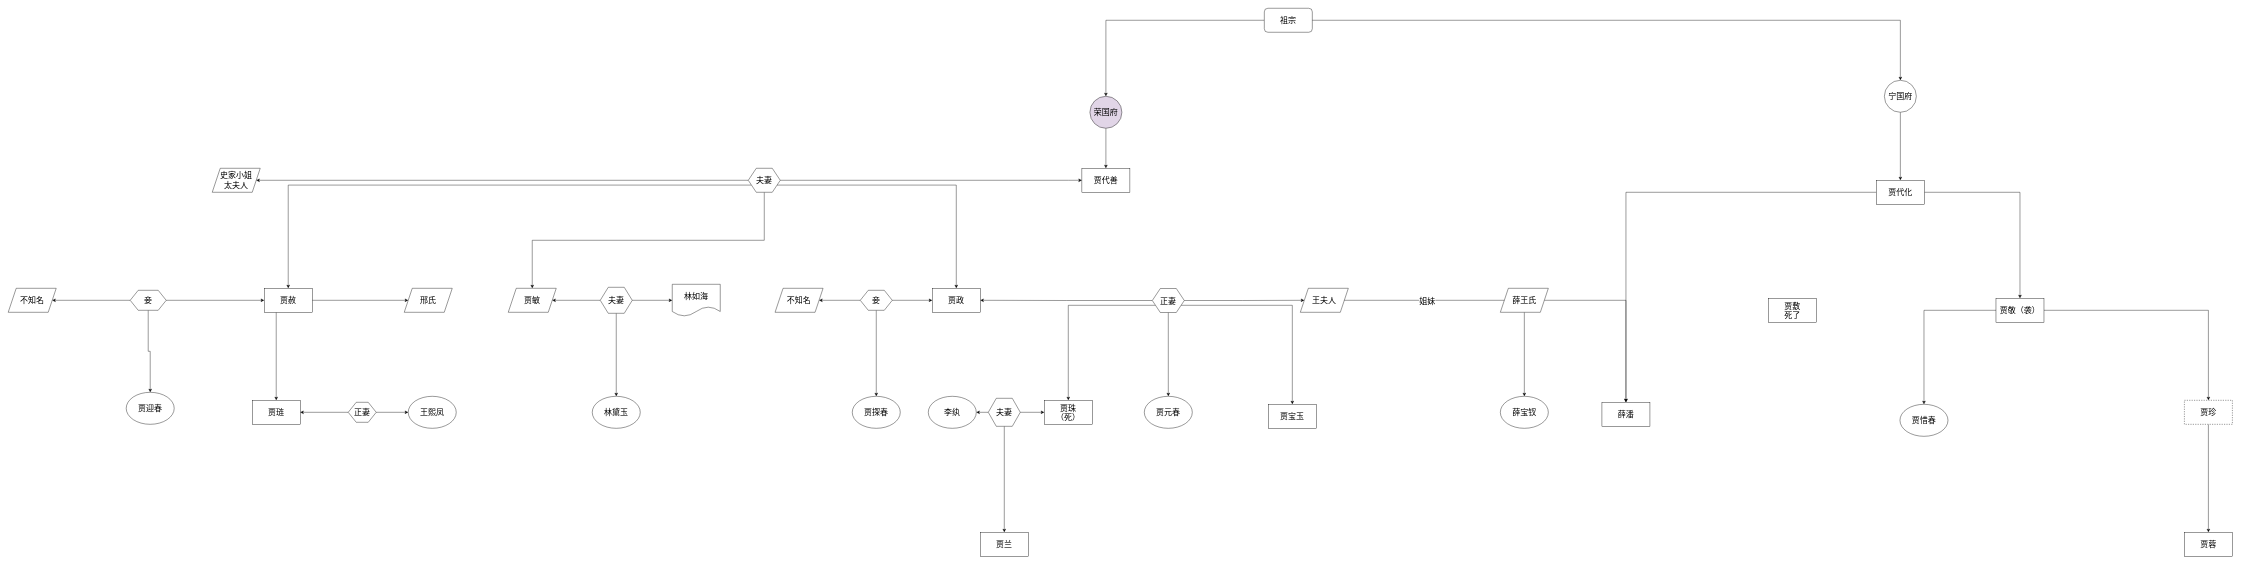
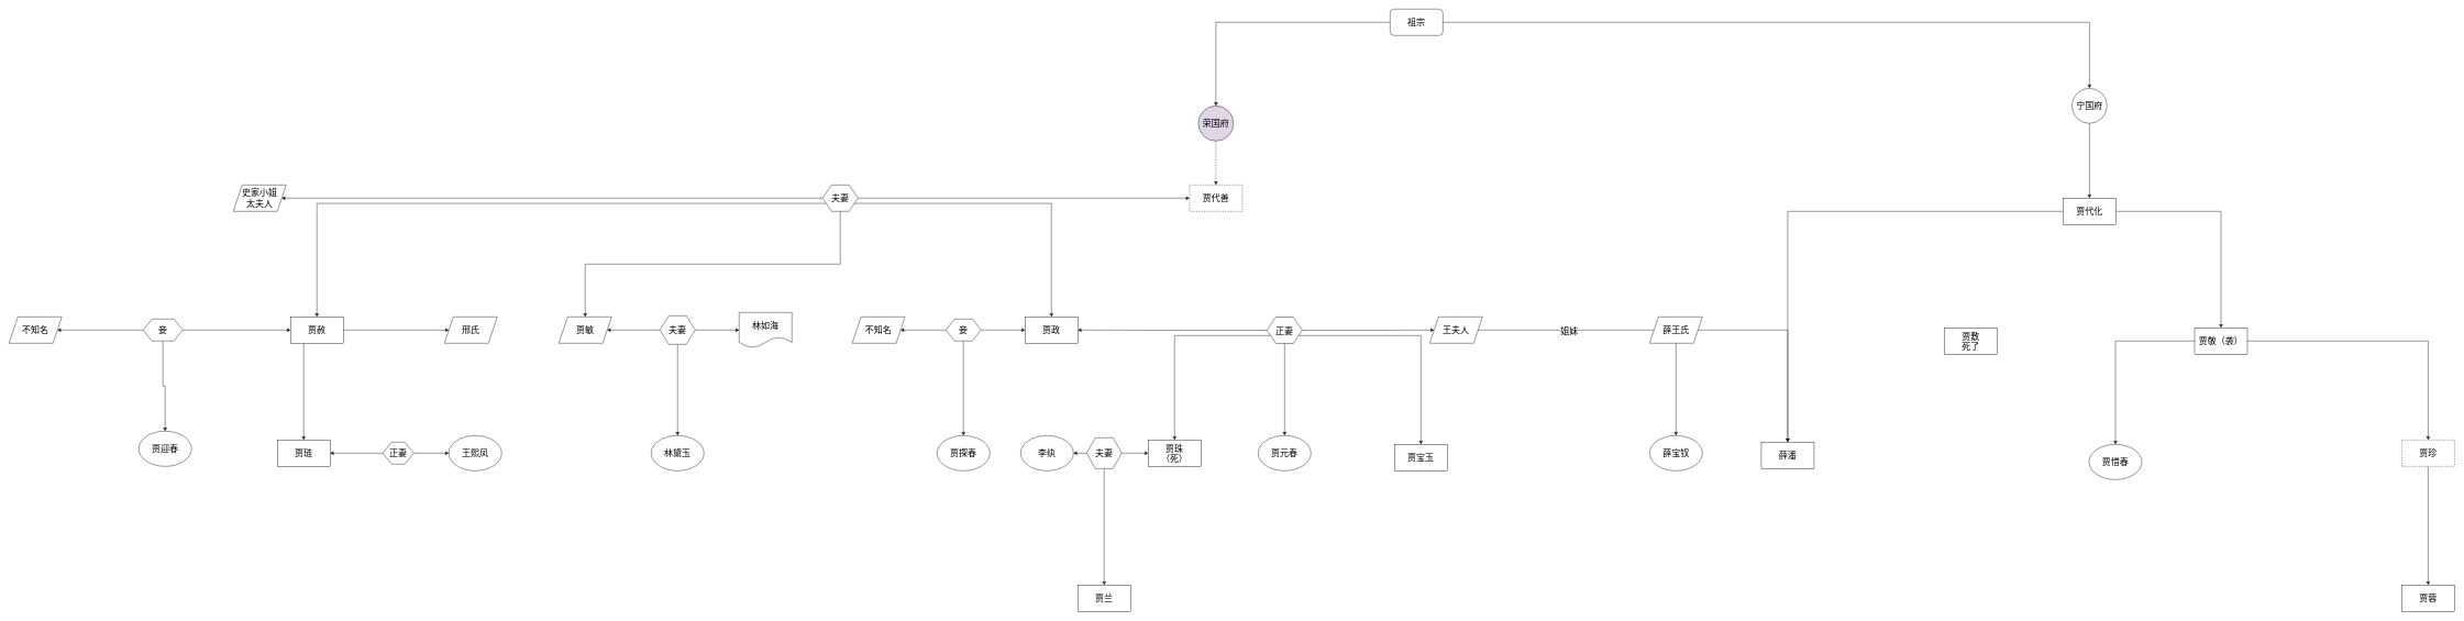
  <mxCell id="0" />
  <mxCell id="1" parent="0" />
- <mxCell id="2" value="" style="edgeStyle=orthogonalEdgeStyle;rounded=0;orthogonalLoop=1;jettySize=auto;html=1;" parent="1" source="3" target="16" edge="1"><mxGeometry relative="1" as="geometry" /></mxCell>
+ <mxCell id="2" value="" style="edgeStyle=orthogonalEdgeStyle;rounded=0;orthogonalLoop=1;jettySize=auto;html=1;dashed=1;" parent="1" source="3" target="16" edge="1"><mxGeometry relative="1" as="geometry" /></mxCell>
  <mxCell id="3" value="&lt;font style=&quot;font-size: 20px;&quot;&gt;荣国府&lt;/font&gt;" style="ellipse;whiteSpace=wrap;html=1;aspect=fixed;fillColor=#e1d5e7;" parent="1" vertex="1"><mxGeometry x="2724" y="240" width="80" height="80" as="geometry" /></mxCell>
  <mxCell id="4" value="" style="edgeStyle=orthogonalEdgeStyle;rounded=0;orthogonalLoop=1;jettySize=auto;html=1;" parent="1" source="5" target="8" edge="1"><mxGeometry relative="1" as="geometry" /></mxCell>
  <mxCell id="5" value="&lt;font style=&quot;font-size: 20px;&quot;&gt;宁国府&lt;/font&gt;" style="ellipse;whiteSpace=wrap;html=1;aspect=fixed;" parent="1" vertex="1"><mxGeometry x="4710" y="200" width="80" height="80" as="geometry" /></mxCell>
  <mxCell id="6" value="" style="edgeStyle=orthogonalEdgeStyle;rounded=0;orthogonalLoop=1;jettySize=auto;html=1;" parent="1" source="8" target="11" edge="1"><mxGeometry relative="1" as="geometry" /></mxCell>
  <mxCell id="7" value="" style="edgeStyle=orthogonalEdgeStyle;rounded=0;orthogonalLoop=1;jettySize=auto;html=1;" parent="1" source="8" target="79" edge="1"><mxGeometry relative="1" as="geometry" /></mxCell>
  <mxCell id="8" value="&lt;font style=&quot;font-size: 20px;&quot;&gt;贾代化&lt;/font&gt;" style="whiteSpace=wrap;html=1;" parent="1" vertex="1"><mxGeometry x="4690" y="450" width="120" height="60" as="geometry" /></mxCell>
  <mxCell id="9" value="" style="edgeStyle=orthogonalEdgeStyle;rounded=0;orthogonalLoop=1;jettySize=auto;html=1;exitX=1;exitY=0.5;exitDx=0;exitDy=0;" parent="1" source="11" target="14" edge="1"><mxGeometry relative="1" as="geometry" /></mxCell>
  <mxCell id="10" style="edgeStyle=orthogonalEdgeStyle;rounded=0;orthogonalLoop=1;jettySize=auto;html=1;exitX=0;exitY=0.5;exitDx=0;exitDy=0;" parent="1" source="11" target="51" edge="1"><mxGeometry relative="1" as="geometry"><mxPoint x="4819" y="1020" as="targetPoint" /></mxGeometry></mxCell>
  <mxCell id="11" value="&lt;font style=&quot;font-size: 20px;&quot;&gt;贾敬（袭）&lt;/font&gt;" style="whiteSpace=wrap;html=1;" parent="1" vertex="1"><mxGeometry x="4989" y="745" width="120" height="60" as="geometry" /></mxCell>
  <mxCell id="12" value="&lt;font style=&quot;font-size: 20px;&quot;&gt;贾敷&lt;br&gt;死了&lt;/font&gt;" style="whiteSpace=wrap;html=1;" parent="1" vertex="1"><mxGeometry x="4420" y="745" width="120" height="60" as="geometry" /></mxCell>
  <mxCell id="13" value="" style="edgeStyle=orthogonalEdgeStyle;rounded=0;orthogonalLoop=1;jettySize=auto;html=1;" parent="1" source="14" target="15" edge="1"><mxGeometry relative="1" as="geometry" /></mxCell>
  <mxCell id="14" value="&lt;font style=&quot;font-size: 20px;&quot;&gt;贾珍&lt;/font&gt;" style="whiteSpace=wrap;html=1;dashed=1;" parent="1" vertex="1"><mxGeometry x="5460" y="1000" width="120" height="60" as="geometry" /></mxCell>
  <mxCell id="15" value="&lt;font style=&quot;font-size: 20px;&quot;&gt;贾蓉&lt;/font&gt;" style="whiteSpace=wrap;html=1;" parent="1" vertex="1"><mxGeometry x="5460" y="1330" width="120" height="60" as="geometry" /></mxCell>
- <mxCell id="16" value="&lt;font style=&quot;font-size: 20px;&quot;&gt;贾代善&lt;/font&gt;" style="whiteSpace=wrap;html=1;" parent="1" vertex="1"><mxGeometry x="2704" y="420" width="120" height="60" as="geometry" /></mxCell>
+ <mxCell id="16" value="&lt;font style=&quot;font-size: 20px;&quot;&gt;贾代善&lt;/font&gt;" style="whiteSpace=wrap;html=1;dashed=1;" parent="1" vertex="1"><mxGeometry x="2704" y="420" width="120" height="60" as="geometry" /></mxCell>
  <mxCell id="17" value="&lt;font style=&quot;font-size: 20px;&quot;&gt;史家小姐&lt;br&gt;太夫人&lt;br&gt;&lt;/font&gt;" style="shape=parallelogram;perimeter=parallelogramPerimeter;whiteSpace=wrap;html=1;fixedSize=1;" parent="1" vertex="1"><mxGeometry x="530" y="420" width="120" height="60" as="geometry" /></mxCell>
  <mxCell id="18" value="" style="endArrow=classic;html=1;rounded=0;entryX=0.5;entryY=0;entryDx=0;entryDy=0;exitX=0;exitY=0.5;exitDx=0;exitDy=0;" parent="1" source="65" target="3" edge="1"><mxGeometry width="50" height="50" relative="1" as="geometry"><mxPoint x="3140" y="50" as="sourcePoint" /><mxPoint x="3070" y="310" as="targetPoint" /><Array as="points"><mxPoint x="2764" y="50" /></Array></mxGeometry></mxCell>
  <mxCell id="19" style="edgeStyle=orthogonalEdgeStyle;rounded=0;orthogonalLoop=1;jettySize=auto;html=1;exitX=1;exitY=0.5;exitDx=0;exitDy=0;entryX=0;entryY=0.5;entryDx=0;entryDy=0;" parent="1" source="24" target="16" edge="1"><mxGeometry relative="1" as="geometry"><Array as="points"><mxPoint x="2670" y="450" /><mxPoint x="2670" y="450" /></Array></mxGeometry></mxCell>
  <mxCell id="20" style="edgeStyle=orthogonalEdgeStyle;rounded=0;orthogonalLoop=1;jettySize=auto;html=1;exitX=0;exitY=0.5;exitDx=0;exitDy=0;entryX=1;entryY=0.5;entryDx=0;entryDy=0;" parent="1" source="24" target="17" edge="1"><mxGeometry relative="1" as="geometry" /></mxCell>
  <mxCell id="21" style="edgeStyle=orthogonalEdgeStyle;rounded=0;orthogonalLoop=1;jettySize=auto;html=1;exitX=0;exitY=0.75;exitDx=0;exitDy=0;" parent="1" source="24" target="27" edge="1"><mxGeometry relative="1" as="geometry"><mxPoint x="2440" y="710" as="targetPoint" /></mxGeometry></mxCell>
  <mxCell id="22" style="edgeStyle=orthogonalEdgeStyle;rounded=0;orthogonalLoop=1;jettySize=auto;html=1;exitX=1;exitY=0.75;exitDx=0;exitDy=0;" parent="1" source="24" target="28" edge="1"><mxGeometry relative="1" as="geometry"><mxPoint x="2620" y="730" as="targetPoint" /></mxGeometry></mxCell>
  <mxCell id="23" style="edgeStyle=orthogonalEdgeStyle;rounded=0;orthogonalLoop=1;jettySize=auto;html=1;exitX=0.5;exitY=1;exitDx=0;exitDy=0;" parent="1" source="24" target="52" edge="1"><mxGeometry relative="1" as="geometry"><mxPoint x="1520" y="740" as="targetPoint" /></mxGeometry></mxCell>
  <mxCell id="24" value="&lt;font style=&quot;font-size: 20px;&quot;&gt;夫妻&lt;/font&gt;" style="shape=hexagon;perimeter=hexagonPerimeter2;whiteSpace=wrap;html=1;fixedSize=1;" parent="1" vertex="1"><mxGeometry x="1870" y="420" width="80" height="60" as="geometry" /></mxCell>
  <mxCell id="25" style="edgeStyle=orthogonalEdgeStyle;rounded=0;orthogonalLoop=1;jettySize=auto;html=1;exitX=0.25;exitY=1;exitDx=0;exitDy=0;" parent="1" source="27" target="59" edge="1"><mxGeometry relative="1" as="geometry"><mxPoint x="900" y="1050" as="targetPoint" /></mxGeometry></mxCell>
  <mxCell id="26" style="edgeStyle=orthogonalEdgeStyle;rounded=0;orthogonalLoop=1;jettySize=auto;html=1;exitX=1;exitY=0.5;exitDx=0;exitDy=0;entryX=0;entryY=0.5;entryDx=0;entryDy=0;" parent="1" source="27" target="64" edge="1"><mxGeometry relative="1" as="geometry" /></mxCell>
  <mxCell id="27" value="&lt;font style=&quot;font-size: 20px;&quot;&gt;贾赦&lt;/font&gt;" style="rounded=0;whiteSpace=wrap;html=1;" parent="1" vertex="1"><mxGeometry x="660" y="720" width="120" height="60" as="geometry" /></mxCell>
  <mxCell id="28" value="&lt;font style=&quot;font-size: 20px;&quot;&gt;贾政&lt;/font&gt;" style="rounded=0;whiteSpace=wrap;html=1;" parent="1" vertex="1"><mxGeometry x="2330" y="720" width="120" height="60" as="geometry" /></mxCell>
  <mxCell id="29" style="edgeStyle=orthogonalEdgeStyle;rounded=0;orthogonalLoop=1;jettySize=auto;html=1;exitX=0;exitY=0.5;exitDx=0;exitDy=0;entryX=1;entryY=0.5;entryDx=0;entryDy=0;" parent="1" source="34" target="28" edge="1"><mxGeometry relative="1" as="geometry" /></mxCell>
  <mxCell id="30" style="edgeStyle=orthogonalEdgeStyle;rounded=0;orthogonalLoop=1;jettySize=auto;html=1;exitX=1;exitY=0.5;exitDx=0;exitDy=0;" parent="1" source="34" target="35" edge="1"><mxGeometry relative="1" as="geometry" /></mxCell>
  <mxCell id="31" style="edgeStyle=orthogonalEdgeStyle;rounded=0;orthogonalLoop=1;jettySize=auto;html=1;exitX=0;exitY=0.75;exitDx=0;exitDy=0;" parent="1" source="34" target="36" edge="1"><mxGeometry relative="1" as="geometry"><mxPoint x="2550" y="930" as="targetPoint" /></mxGeometry></mxCell>
  <mxCell id="32" style="edgeStyle=orthogonalEdgeStyle;rounded=0;orthogonalLoop=1;jettySize=auto;html=1;exitX=0.5;exitY=1;exitDx=0;exitDy=0;" parent="1" source="34" target="37" edge="1"><mxGeometry relative="1" as="geometry"><mxPoint x="2639.308" y="1030" as="targetPoint" /></mxGeometry></mxCell>
  <mxCell id="33" style="edgeStyle=orthogonalEdgeStyle;rounded=0;orthogonalLoop=1;jettySize=auto;html=1;exitX=1;exitY=0.75;exitDx=0;exitDy=0;" parent="1" source="34" target="38" edge="1"><mxGeometry relative="1" as="geometry"><mxPoint x="2800" y="1020" as="targetPoint" /></mxGeometry></mxCell>
  <mxCell id="34" value="&lt;font style=&quot;font-size: 20px;&quot;&gt;正妻&lt;/font&gt;" style="shape=hexagon;perimeter=hexagonPerimeter2;whiteSpace=wrap;html=1;fixedSize=1;" parent="1" vertex="1"><mxGeometry x="2880" y="720.5" width="80" height="60" as="geometry" /></mxCell>
  <mxCell id="35" value="&lt;font style=&quot;font-size: 20px;&quot;&gt;王夫人&lt;/font&gt;" style="shape=parallelogram;perimeter=parallelogramPerimeter;whiteSpace=wrap;html=1;fixedSize=1;" parent="1" vertex="1"><mxGeometry x="3250" y="720" width="120" height="60" as="geometry" /></mxCell>
  <mxCell id="36" value="&lt;font style=&quot;font-size: 20px;&quot;&gt;贾珠&lt;br&gt;（死）&lt;br&gt;&lt;/font&gt;" style="rounded=0;whiteSpace=wrap;html=1;" parent="1" vertex="1"><mxGeometry x="2610" y="1000" width="120" height="60" as="geometry" /></mxCell>
  <mxCell id="37" value="&lt;font style=&quot;font-size: 20px;&quot;&gt;贾元春&lt;/font&gt;" style="ellipse;whiteSpace=wrap;html=1;" parent="1" vertex="1"><mxGeometry x="2859.998" y="990" width="120" height="80" as="geometry" /></mxCell>
  <mxCell id="38" value="&lt;font style=&quot;font-size: 20px;&quot;&gt;贾宝玉&lt;/font&gt;" style="rounded=0;whiteSpace=wrap;html=1;" parent="1" vertex="1"><mxGeometry x="3170" y="1010" width="120" height="60" as="geometry" /></mxCell>
  <mxCell id="39" style="edgeStyle=orthogonalEdgeStyle;rounded=0;orthogonalLoop=1;jettySize=auto;html=1;exitX=1;exitY=0.5;exitDx=0;exitDy=0;entryX=0;entryY=0.5;entryDx=0;entryDy=0;" parent="1" source="42" target="27" edge="1"><mxGeometry relative="1" as="geometry" /></mxCell>
  <mxCell id="40" style="edgeStyle=orthogonalEdgeStyle;rounded=0;orthogonalLoop=1;jettySize=auto;html=1;entryX=1;entryY=0.5;entryDx=0;entryDy=0;" parent="1" source="42" target="43" edge="1"><mxGeometry relative="1" as="geometry" /></mxCell>
  <mxCell id="41" style="edgeStyle=orthogonalEdgeStyle;rounded=0;orthogonalLoop=1;jettySize=auto;html=1;exitX=0.5;exitY=1;exitDx=0;exitDy=0;" parent="1" source="42" target="44" edge="1"><mxGeometry relative="1" as="geometry"><mxPoint x="650" y="1030" as="targetPoint" /></mxGeometry></mxCell>
  <mxCell id="42" value="&lt;font style=&quot;font-size: 20px;&quot;&gt;妾&lt;/font&gt;" style="shape=hexagon;perimeter=hexagonPerimeter2;whiteSpace=wrap;html=1;fixedSize=1;" parent="1" vertex="1"><mxGeometry x="325" y="725" width="90" height="50" as="geometry" /></mxCell>
  <mxCell id="43" value="&lt;font style=&quot;font-size: 20px;&quot;&gt;不知名&lt;/font&gt;" style="shape=parallelogram;perimeter=parallelogramPerimeter;whiteSpace=wrap;html=1;fixedSize=1;" parent="1" vertex="1"><mxGeometry x="20" y="720" width="120" height="60" as="geometry" /></mxCell>
  <mxCell id="44" value="&lt;font style=&quot;font-size: 20px;&quot;&gt;贾迎春&lt;/font&gt;" style="ellipse;whiteSpace=wrap;html=1;" parent="1" vertex="1"><mxGeometry x="315" y="980" width="120" height="80" as="geometry" /></mxCell>
  <mxCell id="45" value="" style="edgeStyle=orthogonalEdgeStyle;rounded=0;orthogonalLoop=1;jettySize=auto;html=1;" parent="1" source="48" target="49" edge="1"><mxGeometry relative="1" as="geometry" /></mxCell>
  <mxCell id="46" style="edgeStyle=orthogonalEdgeStyle;rounded=0;orthogonalLoop=1;jettySize=auto;html=1;exitX=1;exitY=0.5;exitDx=0;exitDy=0;entryX=0;entryY=0.5;entryDx=0;entryDy=0;" parent="1" source="48" target="28" edge="1"><mxGeometry relative="1" as="geometry" /></mxCell>
  <mxCell id="47" style="edgeStyle=orthogonalEdgeStyle;rounded=0;orthogonalLoop=1;jettySize=auto;html=1;exitX=0.5;exitY=1;exitDx=0;exitDy=0;entryX=0.5;entryY=0;entryDx=0;entryDy=0;" parent="1" source="48" target="50" edge="1"><mxGeometry relative="1" as="geometry" /></mxCell>
  <mxCell id="48" value="&lt;font style=&quot;font-size: 20px;&quot;&gt;妾&lt;/font&gt;" style="shape=hexagon;perimeter=hexagonPerimeter2;whiteSpace=wrap;html=1;fixedSize=1;" parent="1" vertex="1"><mxGeometry x="2150" y="725" width="80" height="50" as="geometry" /></mxCell>
  <mxCell id="49" value="&lt;font style=&quot;font-size: 20px;&quot;&gt;不知名&lt;/font&gt;" style="shape=parallelogram;perimeter=parallelogramPerimeter;whiteSpace=wrap;html=1;fixedSize=1;" parent="1" vertex="1"><mxGeometry x="1937" y="720" width="120" height="60" as="geometry" /></mxCell>
  <mxCell id="50" value="&lt;font style=&quot;font-size: 20px;&quot;&gt;贾探春&lt;/font&gt;" style="ellipse;whiteSpace=wrap;html=1;" parent="1" vertex="1"><mxGeometry x="2130" y="990" width="120" height="80" as="geometry" /></mxCell>
  <mxCell id="51" value="&lt;font style=&quot;font-size: 20px;&quot;&gt;贾惜春&lt;/font&gt;" style="ellipse;whiteSpace=wrap;html=1;" parent="1" vertex="1"><mxGeometry x="4749" y="1010" width="120" height="80" as="geometry" /></mxCell>
  <mxCell id="52" value="&lt;font style=&quot;font-size: 20px;&quot;&gt;贾敏&lt;/font&gt;" style="shape=parallelogram;perimeter=parallelogramPerimeter;whiteSpace=wrap;html=1;fixedSize=1;" parent="1" vertex="1"><mxGeometry x="1270" y="720" width="120" height="60" as="geometry" /></mxCell>
  <mxCell id="53" value="&lt;font style=&quot;font-size: 20px;&quot;&gt;林如海&lt;/font&gt;" style="shape=document;whiteSpace=wrap;html=1;boundedLbl=1;" parent="1" vertex="1"><mxGeometry x="1680" y="710" width="120" height="80" as="geometry" /></mxCell>
  <mxCell id="54" style="edgeStyle=orthogonalEdgeStyle;rounded=0;orthogonalLoop=1;jettySize=auto;html=1;exitX=0;exitY=0.5;exitDx=0;exitDy=0;" parent="1" source="57" target="52" edge="1"><mxGeometry relative="1" as="geometry" /></mxCell>
  <mxCell id="55" style="edgeStyle=orthogonalEdgeStyle;rounded=0;orthogonalLoop=1;jettySize=auto;html=1;exitX=1;exitY=0.5;exitDx=0;exitDy=0;entryX=0;entryY=0.5;entryDx=0;entryDy=0;" parent="1" source="57" target="53" edge="1"><mxGeometry relative="1" as="geometry" /></mxCell>
  <mxCell id="56" style="edgeStyle=orthogonalEdgeStyle;rounded=0;orthogonalLoop=1;jettySize=auto;html=1;exitX=0.5;exitY=1;exitDx=0;exitDy=0;" parent="1" source="57" target="58" edge="1"><mxGeometry relative="1" as="geometry"><mxPoint x="1530" y="1010" as="targetPoint" /></mxGeometry></mxCell>
  <mxCell id="57" value="&lt;font style=&quot;font-size: 20px;&quot;&gt;夫妻&lt;/font&gt;" style="shape=hexagon;perimeter=hexagonPerimeter2;whiteSpace=wrap;html=1;fixedSize=1;" parent="1" vertex="1"><mxGeometry x="1500" y="717.5" width="80" height="65" as="geometry" /></mxCell>
  <mxCell id="58" value="&lt;font style=&quot;font-size: 20px;&quot;&gt;林黛玉&lt;/font&gt;" style="ellipse;whiteSpace=wrap;html=1;" parent="1" vertex="1"><mxGeometry x="1480" y="990" width="120" height="80" as="geometry" /></mxCell>
  <mxCell id="59" value="&lt;font style=&quot;font-size: 20px;&quot;&gt;贾琏&lt;/font&gt;" style="rounded=0;whiteSpace=wrap;html=1;" parent="1" vertex="1"><mxGeometry x="630" y="1000" width="120" height="60" as="geometry" /></mxCell>
  <mxCell id="60" value="&lt;font style=&quot;font-size: 20px;&quot;&gt;王熙凤&lt;/font&gt;" style="ellipse;whiteSpace=wrap;html=1;" parent="1" vertex="1"><mxGeometry x="1020" y="990" width="120" height="80" as="geometry" /></mxCell>
  <mxCell id="61" style="edgeStyle=orthogonalEdgeStyle;rounded=0;orthogonalLoop=1;jettySize=auto;html=1;exitX=1;exitY=0.5;exitDx=0;exitDy=0;entryX=0;entryY=0.5;entryDx=0;entryDy=0;" parent="1" source="63" target="60" edge="1"><mxGeometry relative="1" as="geometry" /></mxCell>
  <mxCell id="62" style="edgeStyle=orthogonalEdgeStyle;rounded=0;orthogonalLoop=1;jettySize=auto;html=1;exitX=0;exitY=0.5;exitDx=0;exitDy=0;entryX=1;entryY=0.5;entryDx=0;entryDy=0;" parent="1" source="63" target="59" edge="1"><mxGeometry relative="1" as="geometry" /></mxCell>
  <mxCell id="63" value="&lt;font style=&quot;font-size: 20px;&quot;&gt;正妻&lt;/font&gt;" style="shape=hexagon;perimeter=hexagonPerimeter2;whiteSpace=wrap;html=1;fixedSize=1;" parent="1" vertex="1"><mxGeometry x="870" y="1005" width="70" height="50" as="geometry" /></mxCell>
  <mxCell id="64" value="&lt;font style=&quot;font-size: 20px;&quot;&gt;邢氏&lt;/font&gt;" style="shape=parallelogram;perimeter=parallelogramPerimeter;whiteSpace=wrap;html=1;fixedSize=1;" parent="1" vertex="1"><mxGeometry x="1010" y="720" width="120" height="60" as="geometry" /></mxCell>
  <mxCell id="65" value="&lt;font style=&quot;font-size: 20px;&quot;&gt;祖宗&lt;/font&gt;" style="rounded=1;whiteSpace=wrap;html=1;" parent="1" vertex="1"><mxGeometry x="3160" y="20" width="120" height="60" as="geometry" /></mxCell>
  <mxCell id="66" value="&lt;font style=&quot;font-size: 20px;&quot;&gt;李纨&lt;/font&gt;" style="ellipse;whiteSpace=wrap;html=1;" vertex="1" parent="1"><mxGeometry x="2320" y="990" width="120" height="80" as="geometry" /></mxCell>
  <mxCell id="67" style="edgeStyle=orthogonalEdgeStyle;rounded=0;orthogonalLoop=1;jettySize=auto;html=1;exitX=1;exitY=0.5;exitDx=0;exitDy=0;entryX=0;entryY=0.5;entryDx=0;entryDy=0;" edge="1" parent="1" source="70" target="36"><mxGeometry relative="1" as="geometry" /></mxCell>
  <mxCell id="68" style="edgeStyle=orthogonalEdgeStyle;rounded=0;orthogonalLoop=1;jettySize=auto;html=1;exitX=0;exitY=0.5;exitDx=0;exitDy=0;entryX=1;entryY=0.5;entryDx=0;entryDy=0;" edge="1" parent="1" source="70" target="66"><mxGeometry relative="1" as="geometry" /></mxCell>
  <mxCell id="69" style="edgeStyle=orthogonalEdgeStyle;rounded=0;orthogonalLoop=1;jettySize=auto;html=1;exitX=0.5;exitY=1;exitDx=0;exitDy=0;" edge="1" parent="1" source="70" target="71"><mxGeometry relative="1" as="geometry"><mxPoint x="2510" y="1180" as="targetPoint" /></mxGeometry></mxCell>
  <mxCell id="70" value="&lt;font style=&quot;font-size: 20px;&quot;&gt;夫妻&lt;/font&gt;" style="shape=hexagon;perimeter=hexagonPerimeter2;whiteSpace=wrap;html=1;fixedSize=1;" vertex="1" parent="1"><mxGeometry x="2470" y="995" width="80" height="70" as="geometry" /></mxCell>
  <mxCell id="71" value="&lt;font style=&quot;font-size: 20px;&quot;&gt;贾兰&lt;/font&gt;" style="rounded=0;whiteSpace=wrap;html=1;" vertex="1" parent="1"><mxGeometry x="2450" y="1330" width="120" height="60" as="geometry" /></mxCell>
  <mxCell id="72" value="" style="endArrow=classic;html=1;rounded=0;exitX=1;exitY=0.5;exitDx=0;exitDy=0;entryX=0.5;entryY=0;entryDx=0;entryDy=0;" edge="1" parent="1" source="65" target="5"><mxGeometry width="50" height="50" relative="1" as="geometry"><mxPoint x="3280" y="50" as="sourcePoint" /><mxPoint x="4750" y="190" as="targetPoint" /><Array as="points"><mxPoint x="4750" y="50" /></Array></mxGeometry></mxCell>
  <mxCell id="73" style="edgeStyle=orthogonalEdgeStyle;rounded=0;orthogonalLoop=1;jettySize=auto;html=1;exitX=0.5;exitY=1;exitDx=0;exitDy=0;entryX=0.5;entryY=0;entryDx=0;entryDy=0;" edge="1" parent="1" source="75" target="78"><mxGeometry relative="1" as="geometry" /></mxCell>
  <mxCell id="74" style="edgeStyle=orthogonalEdgeStyle;rounded=0;orthogonalLoop=1;jettySize=auto;html=1;exitX=1;exitY=0.5;exitDx=0;exitDy=0;" edge="1" parent="1" source="75" target="79"><mxGeometry relative="1" as="geometry" /></mxCell>
  <mxCell id="75" value="&lt;font style=&quot;font-size: 20px;&quot;&gt;薛王氏&lt;/font&gt;" style="shape=parallelogram;perimeter=parallelogramPerimeter;whiteSpace=wrap;html=1;fixedSize=1;" vertex="1" parent="1"><mxGeometry x="3750" y="720" width="120" height="60" as="geometry" /></mxCell>
  <mxCell id="76" value="" style="endArrow=none;html=1;rounded=0;exitX=1;exitY=0.5;exitDx=0;exitDy=0;entryX=0;entryY=0.5;entryDx=0;entryDy=0;" edge="1" parent="1" source="35" target="75"><mxGeometry width="50" height="50" relative="1" as="geometry"><mxPoint x="3710" y="890" as="sourcePoint" /><mxPoint x="3760" y="840" as="targetPoint" /></mxGeometry></mxCell>
  <mxCell id="77" value="&lt;span style=&quot;font-size: 20px;&quot;&gt;姐妹&lt;/span&gt;" style="edgeLabel;html=1;align=center;verticalAlign=middle;resizable=0;points=[];" vertex="1" connectable="0" parent="76"><mxGeometry x="0.03" y="-1" relative="1" as="geometry"><mxPoint as="offset" /></mxGeometry></mxCell>
  <mxCell id="78" value="&lt;font style=&quot;font-size: 20px;&quot;&gt;薛宝钗&lt;/font&gt;" style="ellipse;whiteSpace=wrap;html=1;" vertex="1" parent="1"><mxGeometry x="3750" y="990" width="120" height="80" as="geometry" /></mxCell>
  <mxCell id="79" value="&lt;font style=&quot;font-size: 20px;&quot;&gt;薛潘&lt;/font&gt;" style="rounded=0;whiteSpace=wrap;html=1;" vertex="1" parent="1"><mxGeometry x="4004" y="1005" width="120" height="60" as="geometry" /></mxCell>
